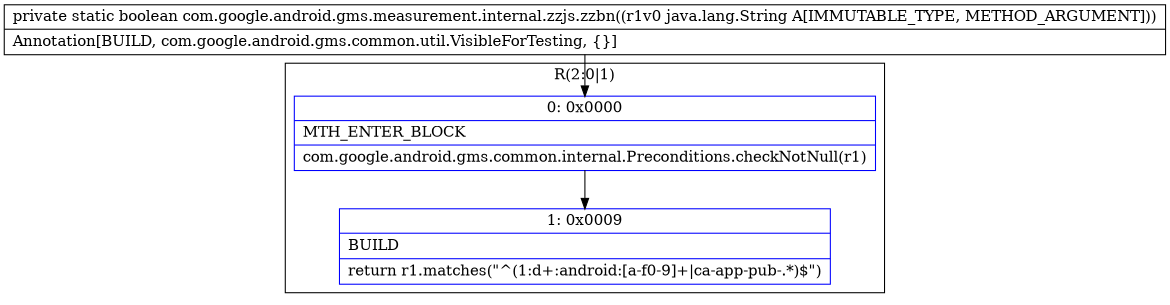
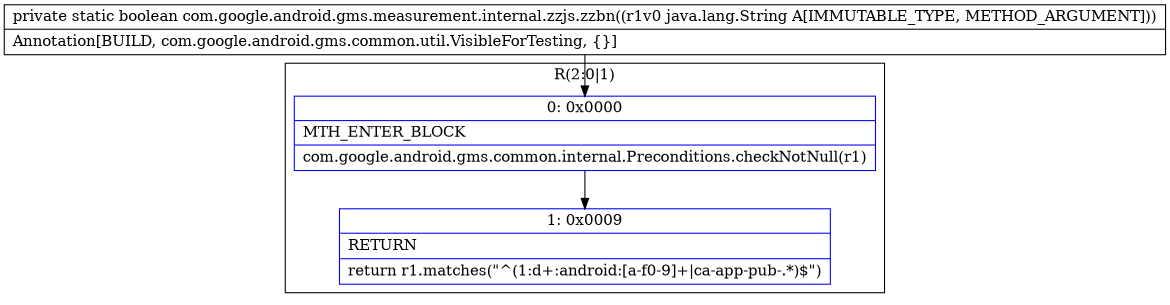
  digraph {
    node [color=blue shape=record]
    n1 [label="{0\:\ 0x0000|MTH_ENTER_BLOCK\l|com.google.android.gms.common.internal.Preconditions.checkNotNull(r1)\l}"]
-   n2 [label="{1\:\ 0x0009|BUILD\l|return r1.matches(\"^(1:d+:android:[a\-f0\-9]+\|ca\-app\-pub\-.*)$\")\l}"]
+   n2 [label="{1\:\ 0x0009|RETURN\l|return r1.matches(\"^(1:d+:android:[a\-f0\-9]+\|ca\-app\-pub\-.*)$\")\l}"]
    n3 [label="{private static boolean com.google.android.gms.measurement.internal.zzjs.zzbn((r1v0 java.lang.String A[IMMUTABLE_TYPE, METHOD_ARGUMENT]))  | Annotation[BUILD, com.google.android.gms.common.util.VisibleForTesting, \{\}]\l}" color=""]
    subgraph cluster_1 {
      label="R(2:0|1)"
      n1
      n2
    }
    n1 -> n2
    n3 -> n1
  }
